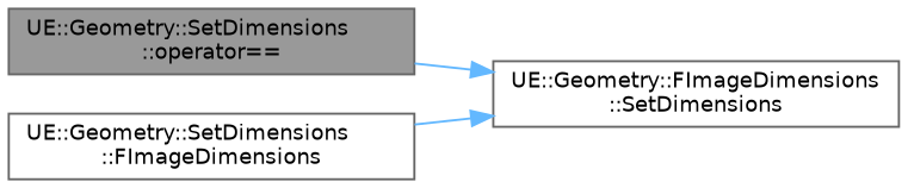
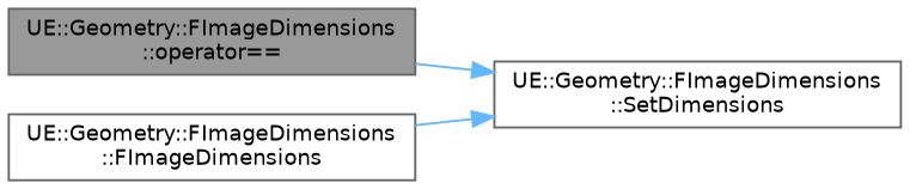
  digraph {
    rankdir=LR
    node [color=grey40 fillcolor=white fontname=Helvetica fontsize=10 shape=box style=filled]
    edge [color=steelblue1 fontname=Helvetica fontsize=10 labelfontname=Helvetica labelfontsize=10 style=solid]
-   n1 [color=gray40 fillcolor=grey60 fontcolor=black height=0.2 label="UE::Geometry::SetDimensions\l::operator==" width=0.4]
+   n1 [color=gray40 fillcolor=grey60 fontcolor=black height=0.2 label="UE::Geometry::FImageDimensions\l::operator==" width=0.4]
    n2 [height=0.2 label="UE::Geometry::FImageDimensions\l::SetDimensions" width=0.4]
-   n3 [height=0.2 label="UE::Geometry::SetDimensions\l::FImageDimensions" width=0.4]
+   n3 [height=0.2 label="UE::Geometry::FImageDimensions\l::FImageDimensions" width=0.4]
    n1 -> n2
    n3 -> n2
  }
